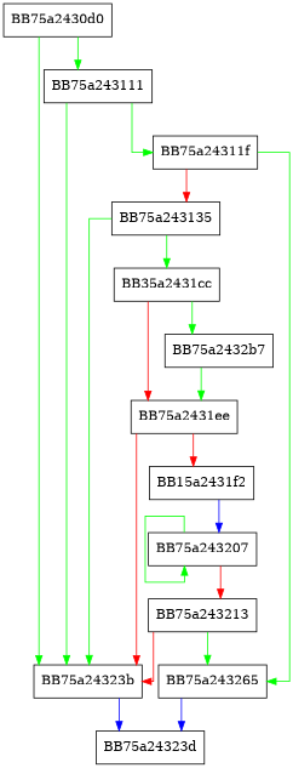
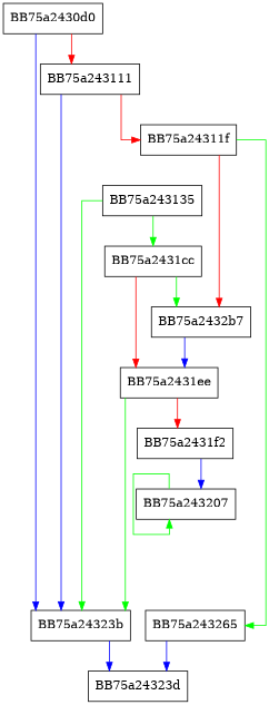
  digraph {
    splines=ortho
    node [shape=box]
    edge [color=green]
    BB75a2430d0
    BB75a24323b
    BB75a243111
    BB75a24323d
    BB75a24311f
    BB75a243135
    BB75a243265
-   BB75a2431cc [label=BB35a2431cc]
+   BB75a2431cc
    BB75a2432b7
    BB75a2431ee
-   BB75a2431f2 [label=BB15a2431f2]
+   BB75a2431f2
    BB75a243207
-   BB75a243213
-   BB75a2430d0 -> BB75a24323b
-   BB75a2430d0 -> BB75a243111
+   BB75a2430d0 -> BB75a24323b [color=blue]
+   BB75a2430d0 -> BB75a243111 [color=red]
    BB75a24323b -> BB75a24323d [color=blue]
-   BB75a243111 -> BB75a24323b
-   BB75a243111 -> BB75a24311f
-   BB75a24311f -> BB75a243135 [color=red]
+   BB75a243111 -> BB75a24323b [color=blue]
+   BB75a243111 -> BB75a24311f [color=red]
+   BB75a24311f -> BB75a2432b7 [color=red]
    BB75a24311f -> BB75a243265
    BB75a243135 -> BB75a24323b
    BB75a243135 -> BB75a2431cc
    BB75a243265 -> BB75a24323d [color=blue]
    BB75a2431cc -> BB75a2432b7
    BB75a2431cc -> BB75a2431ee [color=red]
-   BB75a2432b7 -> BB75a2431ee
-   BB75a2431ee -> BB75a24323b [color=red]
+   BB75a2432b7 -> BB75a2431ee [color=blue]
+   BB75a2431ee -> BB75a24323b
    BB75a2431ee -> BB75a2431f2 [color=red]
    BB75a2431f2 -> BB75a243207 [color=blue]
    BB75a243207 -> BB75a243207
-   BB75a243207 -> BB75a243213 [color=red]
-   BB75a243213 -> BB75a24323b [color=red]
-   BB75a243213 -> BB75a243265
  }
